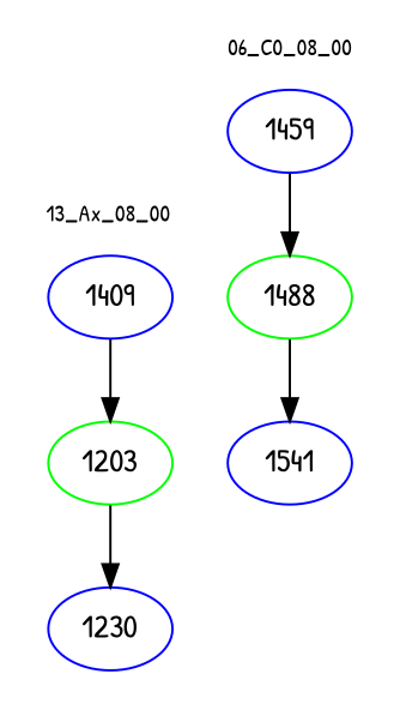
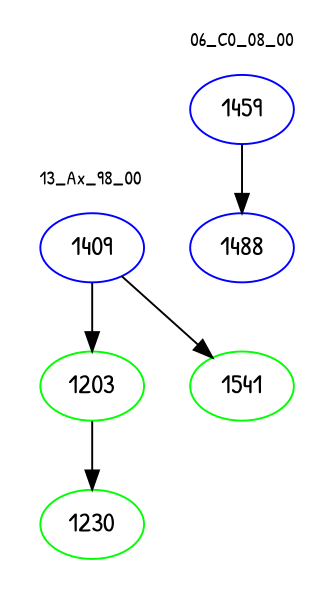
  digraph {
    fontname="Patrick Hand"
    node [color=green fontname="Patrick Hand"]
    edge [color=black fontname="Patrick Hand"]
    n1 [color=blue label=1409]
    n2 [label=1203]
-   n3 [color=blue label=1230]
+   n3 [label=1230]
    n4 [color=blue label=1459]
-   n5 [label=1488]
-   n6 [color=blue label=1541]
+   n5 [color=blue label=1488]
+   n6 [label=1541]
    subgraph cluster_1 {
      color=white
      fontsize=10
-     label="13_Ax_08_00"
+     label="13_Ax_98_00"
      n1
      n2
      n3
    }
    subgraph cluster_2 {
      color=white
      fontsize=10
      label="06_C0_08_00"
      n4
      n5
      n6
    }
    n1 -> n2
    n2 -> n3
    n4 -> n5
-   n5 -> n6
+   n1 -> n6
  }
